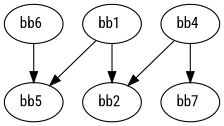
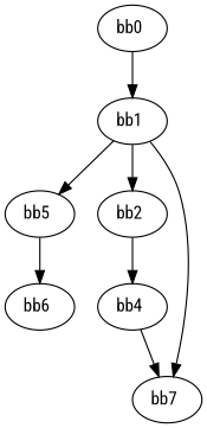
  digraph {
    fontname="Roboto Condensed"
    node [fontname="Roboto Condensed"]
    edge [fontname="Roboto Condensed"]
+   n1 [label="bb0\l"]
    n2 [label="bb1\l"]
    n3 [label="bb5\l"]
    n4 [label="bb2\l"]
    n5 [label="bb7\l"]
    n6 [label="bb6\l"]
    n7 [label="bb4\l"]
+   n1 -> n2
    n2 -> n3
    n2 -> n4
-   n6 -> n3
-   n7 -> n4
+   n2 -> n5
+   n3 -> n6
+   n4 -> n7
    n7 -> n5
  }
